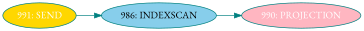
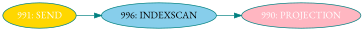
  digraph {
    rankdir=LR
    fontname="EB Garamond"
    node [style=filled color=teal fontname="EB Garamond" fontcolor=white]
    edge [color=teal fontname="EB Garamond"]
-   n1 [label="986: INDEXSCAN" fillcolor=skyblue fontcolor=""]
+   n1 [label="996: INDEXSCAN" fillcolor=skyblue fontcolor=""]
    n2 [fillcolor=lightpink label="990: PROJECTION"]
    n3 [fillcolor=gold label="991: SEND"]
    n1 -> n2
    n3 -> n1
  }
